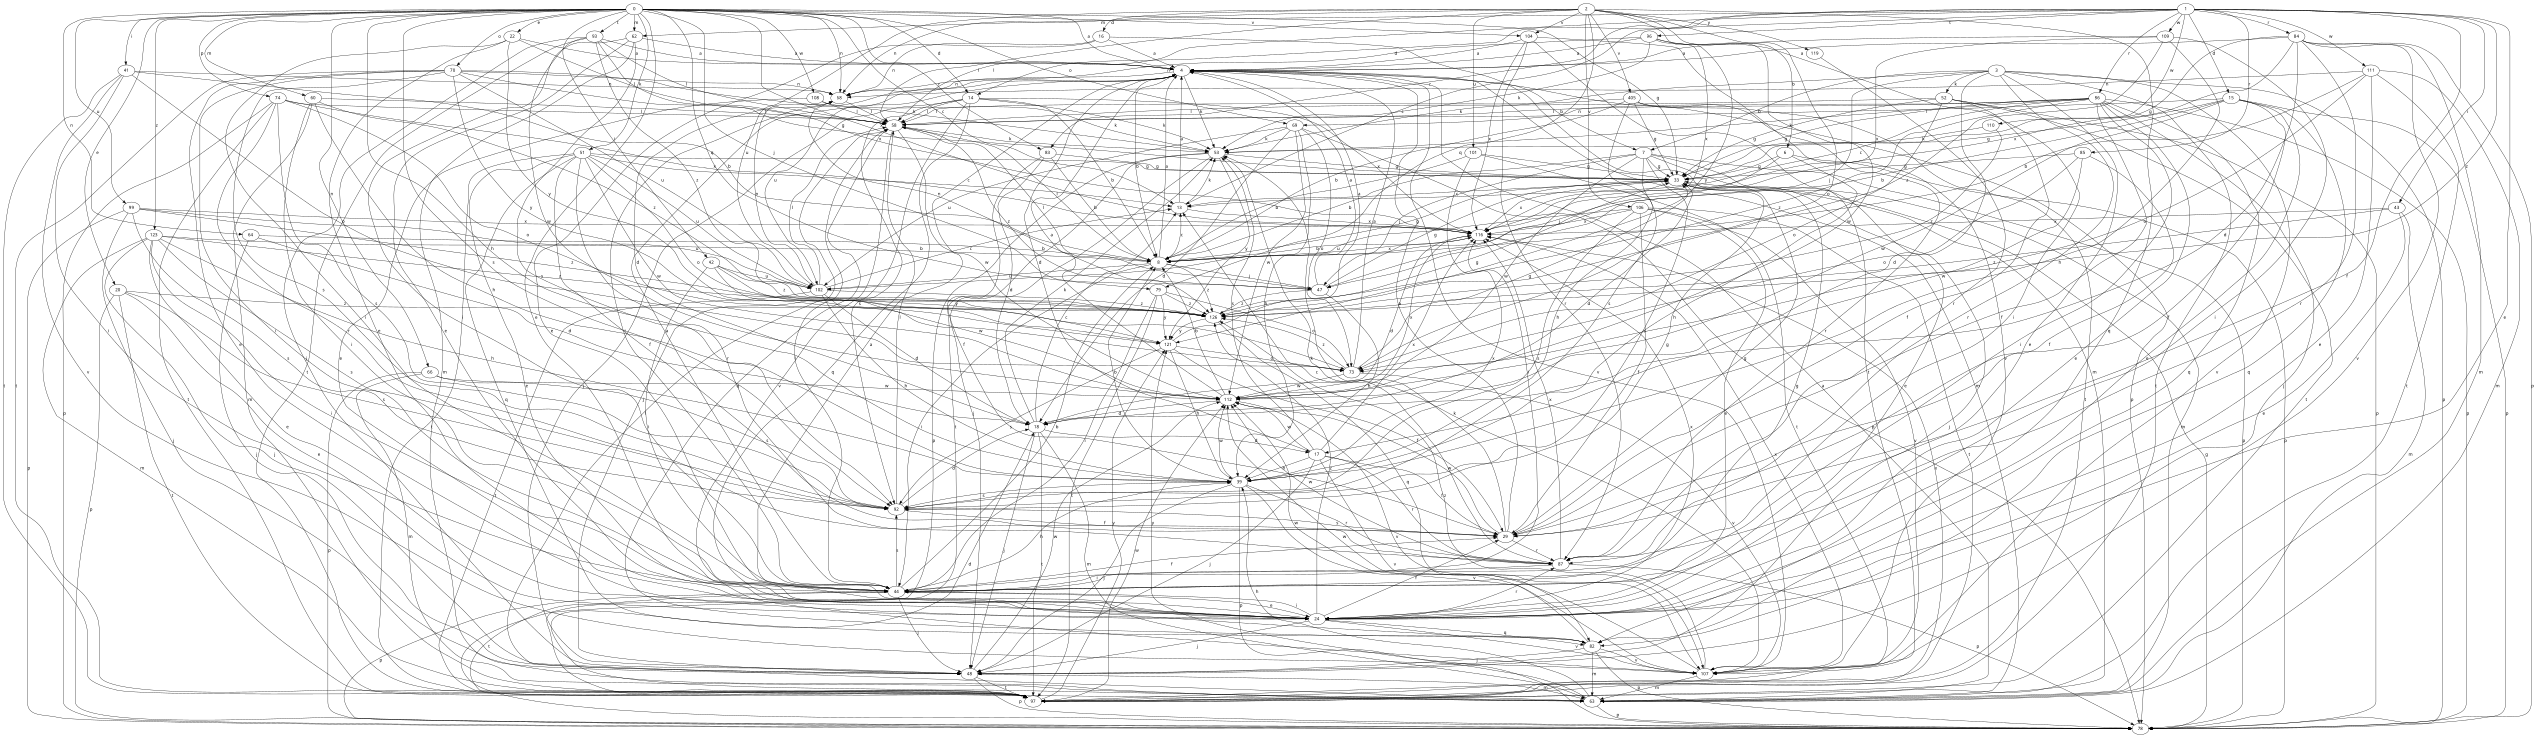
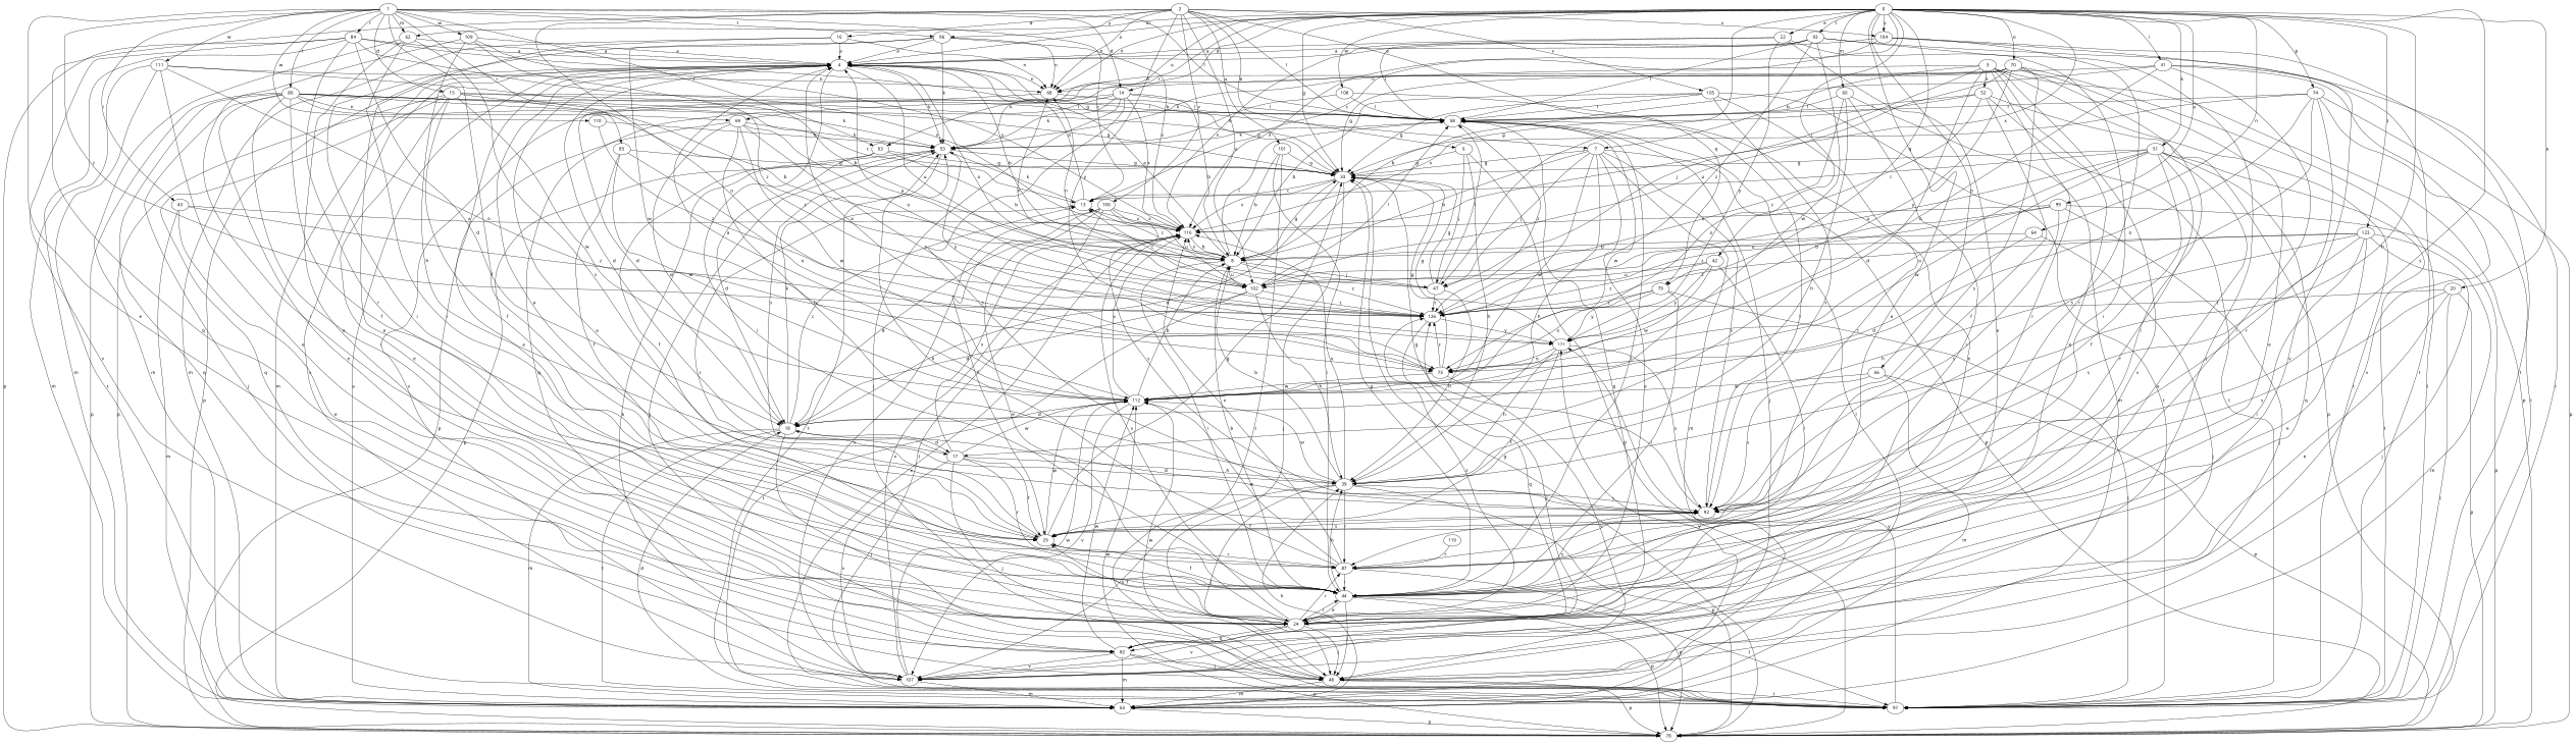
  strict digraph {
    fontname="Noto Sans"
    node [fontname="Noto Sans"]
    edge [fontname="Noto Sans"]
    0
    4
    13
    14
    20
    22
    24
    33
    39
    41
    42
    47
    51
    60
    62
    64
    66
    68
    69
    70
    74
    79
    83
    92
    93
    99
    104
    108
    116
    123
    102
    7
    17
    53
    78
    107
    8
    44
    63
    58
    82
    48
    126
    97
    121
    29
    87
    18
    112
    73
    1
    15
    43
    84
    85
    86
    96
    109
    110
    111
    2
    6
    16
    101
-   105 [label=405]
+   105
    106
    119
    3
    52
    0 -> 4 [label=a]
    0 -> 13 [label=c]
    0 -> 14 [label=d]
    0 -> 20 [label=e]
    0 -> 22 [label=e]
    0 -> 24 [label=e]
    0 -> 33 [label=g]
    0 -> 39 [label=h]
    0 -> 41 [label=i]
    0 -> 42 [label=i]
    0 -> 47 [label=j]
    0 -> 51 [label=k]
    0 -> 60 [label=m]
    0 -> 62 [label=m]
    0 -> 64 [label=n]
    0 -> 66 [label=n]
    0 -> 68 [label=n]
    0 -> 69 [label=o]
    0 -> 70 [label=o]
    0 -> 74 [label=p]
    0 -> 79 [label=q]
    0 -> 83 [label=r]
    0 -> 92 [label=s]
    0 -> 93 [label=t]
    0 -> 99 [label=u]
    0 -> 104 [label=v]
    0 -> 108 [label=w]
    0 -> 116 [label=x]
    0 -> 123 [label=z]
    4 -> 68 [label=n]
    4 -> 102 [label=u]
    4 -> 7 [label=b]
    4 -> 17 [label=d]
    4 -> 53 [label=k]
    4 -> 78 [label=p]
    4 -> 107 [label=v]
    4 -> 8 [label=b]
    4 -> 44 [label=i]
    4 -> 63 [label=m]
    13 -> 4 [label=a]
    13 -> 116 [label=x]
    13 -> 53 [label=k]
    14 -> 92 [label=s]
    14 -> 116 [label=x]
    14 -> 53 [label=k]
    14 -> 107 [label=v]
    14 -> 8 [label=b]
    14 -> 58 [label=l]
    14 -> 82 [label=q]
    14 -> 48 [label=j]
    20 -> 24 [label=e]
    20 -> 92 [label=s]
    20 -> 78 [label=p]
    20 -> 126 [label=z]
    20 -> 97 [label=t]
    22 -> 4 [label=a]
    22 -> 24 [label=e]
    22 -> 44 [label=i]
    22 -> 58 [label=l]
    22 -> 121 [label=y]
    24 -> 4 [label=a]
    24 -> 116 [label=x]
    24 -> 107 [label=v]
    24 -> 44 [label=i]
    24 -> 82 [label=q]
    24 -> 48 [label=j]
    24 -> 126 [label=z]
    24 -> 29 [label=f]
    24 -> 87 [label=r]
    33 -> 13 [label=c]
    33 -> 116 [label=x]
    33 -> 48 [label=j]
    33 -> 18 [label=d]
    39 -> 92 [label=s]
    39 -> 116 [label=x]
    39 -> 78 [label=p]
    39 -> 107 [label=v]
    39 -> 8 [label=b]
    39 -> 48 [label=j]
    39 -> 87 [label=r]
    39 -> 112 [label=w]
    41 -> 68 [label=n]
    41 -> 107 [label=v]
    41 -> 8 [label=b]
    41 -> 44 [label=i]
    41 -> 97 [label=t]
    41 -> 73 [label=o]
    42 -> 102 [label=u]
    42 -> 44 [label=i]
    42 -> 126 [label=z]
    42 -> 121 [label=y]
    42 -> 112 [label=w]
    47 -> 4 [label=a]
    47 -> 33 [label=g]
    47 -> 39 [label=h]
    47 -> 68 [label=n]
    47 -> 58 [label=l]
    47 -> 126 [label=z]
    51 -> 13 [label=c]
    51 -> 24 [label=e]
    51 -> 33 [label=g]
    51 -> 102 [label=u]
    51 -> 82 [label=q]
    51 -> 97 [label=t]
    51 -> 29 [label=f]
    51 -> 87 [label=r]
    51 -> 112 [label=w]
    51 -> 73 [label=o]
    60 -> 39 [label=h]
    60 -> 44 [label=i]
    60 -> 63 [label=m]
    60 -> 58 [label=l]
    60 -> 126 [label=z]
    62 -> 4 [label=a]
    62 -> 24 [label=e]
    62 -> 92 [label=s]
    62 -> 44 [label=i]
    62 -> 63 [label=m]
    64 -> 8 [label=b]
    64 -> 48 [label=j]
    64 -> 18 [label=d]
    66 -> 92 [label=s]
    66 -> 78 [label=p]
    66 -> 63 [label=m]
    66 -> 112 [label=w]
    68 -> 58 [label=l]
    68 -> 18 [label=d]
    69 -> 39 [label=h]
    69 -> 102 [label=u]
    69 -> 53 [label=k]
    69 -> 78 [label=p]
    69 -> 18 [label=d]
    69 -> 112 [label=w]
    69 -> 73 [label=o]
    70 -> 24 [label=e]
    70 -> 33 [label=g]
    70 -> 68 [label=n]
    70 -> 92 [label=s]
    70 -> 102 [label=u]
    70 -> 53 [label=k]
    70 -> 44 [label=i]
    70 -> 97 [label=t]
    70 -> 121 [label=y]
    74 -> 92 [label=s]
    74 -> 116 [label=x]
    74 -> 78 [label=p]
    74 -> 58 [label=l]
    74 -> 97 [label=t]
    74 -> 87 [label=r]
    74 -> 73 [label=o]
    79 -> 44 [label=i]
    79 -> 126 [label=z]
    79 -> 97 [label=t]
    79 -> 121 [label=y]
    79 -> 73 [label=o]
    83 -> 33 [label=g]
    83 -> 8 [label=b]
    83 -> 29 [label=f]
    83 -> 18 [label=d]
    92 -> 33 [label=g]
    92 -> 58 [label=l]
    92 -> 29 [label=f]
    92 -> 18 [label=d]
    93 -> 4 [label=a]
    93 -> 116 [label=x]
    93 -> 58 [label=l]
    93 -> 48 [label=j]
    93 -> 126 [label=z]
    93 -> 97 [label=t]
    93 -> 112 [label=w]
    99 -> 92 [label=s]
    99 -> 116 [label=x]
    99 -> 102 [label=u]
    99 -> 78 [label=p]
    99 -> 48 [label=j]
    99 -> 126 [label=z]
    104 -> 4 [label=a]
    104 -> 116 [label=x]
    104 -> 107 [label=v]
    104 -> 97 [label=t]
    104 -> 87 [label=r]
    108 -> 24 [label=e]
    108 -> 53 [label=k]
    108 -> 58 [label=l]
    116 -> 8 [label=b]
    116 -> 18 [label=d]
    123 -> 24 [label=e]
    123 -> 39 [label=h]
    123 -> 92 [label=s]
    123 -> 8 [label=b]
    123 -> 44 [label=i]
    123 -> 63 [label=m]
    123 -> 48 [label=j]
    123 -> 126 [label=z]
    102 -> 13 [label=c]
    102 -> 39 [label=h]
    102 -> 68 [label=n]
    102 -> 58 [label=l]
    102 -> 126 [label=z]
    102 -> 97 [label=t]
    102 -> 18 [label=d]
    7 -> 24 [label=e]
    7 -> 33 [label=g]
    7 -> 39 [label=h]
    7 -> 47 [label=j]
    7 -> 92 [label=s]
    7 -> 78 [label=p]
    7 -> 8 [label=b]
    7 -> 63 [label=m]
    7 -> 112 [label=w]
    17 -> 39 [label=h]
    17 -> 116 [label=x]
    17 -> 53 [label=s]
    17 -> 107 [label=v]
    17 -> 48 [label=j]
    17 -> 29 [label=f]
    17 -> 87 [label=r]
    17 -> 112 [label=w]
    53 -> 33 [label=g]
    53 -> 78 [label=p]
    53 -> 48 [label=j]
    53 -> 97 [label=t]
    53 -> 121 [label=y]
    78 -> 33 [label=g]
    107 -> 116 [label=x]
    107 -> 53 [label=k]
    107 -> 63 [label=m]
    107 -> 126 [label=z]
    107 -> 112 [label=w]
    8 -> 4 [label=a]
    8 -> 13 [label=c]
    8 -> 33 [label=g]
    8 -> 47 [label=j]
    8 -> 116 [label=x]
    8 -> 102 [label=u]
    8 -> 44 [label=i]
    8 -> 58 [label=l]
    8 -> 126 [label=z]
    44 -> 4 [label=a]
    44 -> 24 [label=e]
    44 -> 33 [label=g]
    44 -> 39 [label=h]
    44 -> 92 [label=s]
    44 -> 78 [label=p]
    44 -> 8 [label=b]
    44 -> 58 [label=l]
    44 -> 48 [label=j]
    44 -> 97 [label=t]
    44 -> 29 [label=f]
    63 -> 4 [label=a]
    63 -> 39 [label=h]
    63 -> 78 [label=p]
    63 -> 58 [label=l]
    63 -> 121 [label=y]
    58 -> 53 [label=k]
    58 -> 82 [label=q]
    58 -> 48 [label=j]
    58 -> 126 [label=z]
    58 -> 112 [label=w]
    82 -> 78 [label=p]
    82 -> 107 [label=v]
    82 -> 63 [label=m]
    82 -> 48 [label=j]
    82 -> 112 [label=w]
    48 -> 78 [label=p]
    48 -> 63 [label=m]
    48 -> 97 [label=t]
    48 -> 112 [label=w]
    126 -> 4 [label=a]
    126 -> 82 [label=q]
    126 -> 121 [label=y]
    97 -> 116 [label=x]
    97 -> 121 [label=y]
    97 -> 18 [label=d]
    97 -> 112 [label=w]
    121 -> 33 [label=g]
    121 -> 39 [label=h]
    121 -> 92 [label=s]
    121 -> 29 [label=f]
    121 -> 73 [label=o]
    29 -> 4 [label=a]
    29 -> 13 [label=c]
    29 -> 33 [label=g]
    29 -> 92 [label=s]
    29 -> 87 [label=r]
    29 -> 112 [label=w]
    87 -> 116 [label=x]
    87 -> 53 [label=k]
    87 -> 78 [label=p]
    87 -> 44 [label=i]
    87 -> 112 [label=w]
    18 -> 13 [label=c]
    18 -> 17 [label=d]
    18 -> 53 [label=k]
    18 -> 63 [label=m]
    18 -> 48 [label=j]
    18 -> 97 [label=t]
    112 -> 4 [label=a]
    112 -> 116 [label=x]
    112 -> 107 [label=v]
    112 -> 8 [label=b]
    112 -> 18 [label=d]
    73 -> 4 [label=a]
    73 -> 33 [label=g]
    73 -> 107 [label=v]
    73 -> 126 [label=z]
    73 -> 112 [label=w]
    1 -> 13 [label=c]
    1 -> 14 [label=d]
    1 -> 24 [label=e]
    1 -> 62 [label=m]
    1 -> 83 [label=r]
    1 -> 58 [label=l]
    1 -> 126 [label=z]
    1 -> 29 [label=f]
    1 -> 15 [label=d]
    1 -> 43 [label=i]
    1 -> 84 [label=r]
    1 -> 85 [label=r]
    1 -> 86 [label=r]
    1 -> 96 [label=t]
    1 -> 109 [label=w]
    1 -> 110 [label=w]
    1 -> 111 [label=w]
    15 -> 24 [label=e]
    15 -> 33 [label=g]
    15 -> 78 [label=p]
    15 -> 8 [label=b]
    15 -> 58 [label=l]
    15 -> 82 [label=q]
    15 -> 29 [label=f]
    15 -> 112 [label=w]
    43 -> 24 [label=e]
    43 -> 116 [label=x]
    43 -> 63 [label=m]
    43 -> 126 [label=z]
    84 -> 4 [label=a]
    84 -> 33 [label=g]
    84 -> 116 [label=x]
    84 -> 78 [label=p]
    84 -> 107 [label=v]
    84 -> 63 [label=m]
    84 -> 87 [label=r]
    84 -> 18 [label=d]
    85 -> 33 [label=g]
    85 -> 29 [label=f]
    85 -> 112 [label=w]
    85 -> 73 [label=o]
    86 -> 13 [label=c]
    86 -> 24 [label=e]
    86 -> 33 [label=g]
    86 -> 69 [label=n]
    86 -> 53 [label=k]
    86 -> 78 [label=p]
    86 -> 44 [label=i]
    86 -> 58 [label=l]
    86 -> 82 [label=q]
    86 -> 48 [label=j]
    86 -> 126 [label=z]
    86 -> 29 [label=f]
    96 -> 4 [label=a]
    96 -> 68 [label=n]
    96 -> 116 [label=x]
    96 -> 53 [label=k]
    96 -> 44 [label=i]
    96 -> 112 [label=w]
    109 -> 4 [label=a]
    109 -> 39 [label=h]
    109 -> 116 [label=x]
    109 -> 44 [label=i]
    109 -> 126 [label=z]
    110 -> 53 [label=k]
    110 -> 126 [label=z]
    111 -> 24 [label=e]
    111 -> 68 [label=n]
    111 -> 8 [label=b]
    111 -> 63 [label=m]
    111 -> 97 [label=t]
    111 -> 73 [label=o]
    2 -> 68 [label=n]
    2 -> 79 [label=q]
    2 -> 104 [label=v]
    2 -> 102 [label=u]
    2 -> 58 [label=l]
    2 -> 82 [label=q]
    2 -> 121 [label=y]
    2 -> 73 [label=o]
    2 -> 6 [label=b]
    2 -> 16 [label=d]
    2 -> 101 [label=u]
    2 -> 105 [label=v]
    2 -> 106 [label=v]
-   2 -> 119 [label=y]
+   2 -> 96 [label=y]
    6 -> 33 [label=g]
    6 -> 39 [label=h]
    6 -> 47 [label=j]
    6 -> 78 [label=p]
    16 -> 4 [label=a]
    16 -> 24 [label=e]
    16 -> 68 [label=n]
    16 -> 63 [label=m]
    101 -> 33 [label=g]
    101 -> 8 [label=b]
    101 -> 44 [label=i]
    101 -> 97 [label=t]
    105 -> 33 [label=g]
    105 -> 92 [label=s]
    105 -> 8 [label=b]
    105 -> 58 [label=l]
    105 -> 97 [label=t]
    105 -> 87 [label=r]
    106 -> 24 [label=e]
    106 -> 92 [label=s]
    106 -> 116 [label=x]
    106 -> 102 [label=u]
    106 -> 107 [label=v]
    106 -> 97 [label=t]
    106 -> 29 [label=f]
    119 -> 87 [label=r]
    3 -> 24 [label=e]
    3 -> 47 [label=j]
    3 -> 7 [label=b]
    3 -> 17 [label=d]
    3 -> 53 [label=k]
    3 -> 78 [label=p]
    3 -> 107 [label=v]
    3 -> 97 [label=t]
    3 -> 87 [label=r]
    3 -> 52 [label=k]
    52 -> 33 [label=g]
    52 -> 78 [label=p]
    52 -> 58 [label=l]
    52 -> 97 [label=t]
    52 -> 29 [label=f]
    52 -> 73 [label=o]
  }
